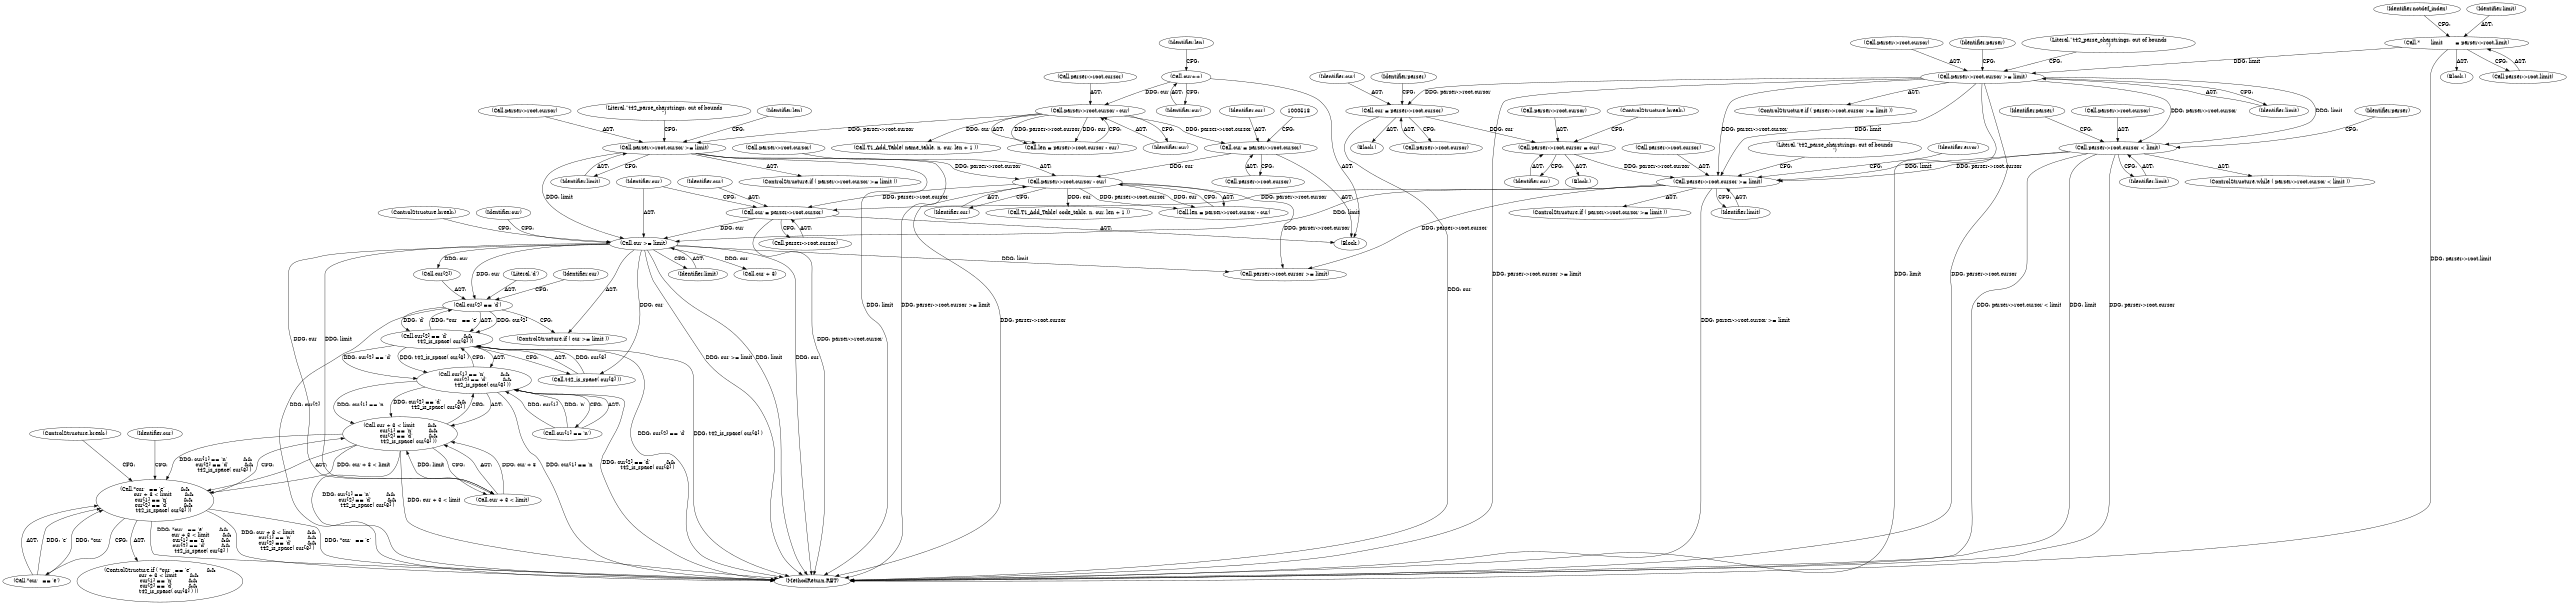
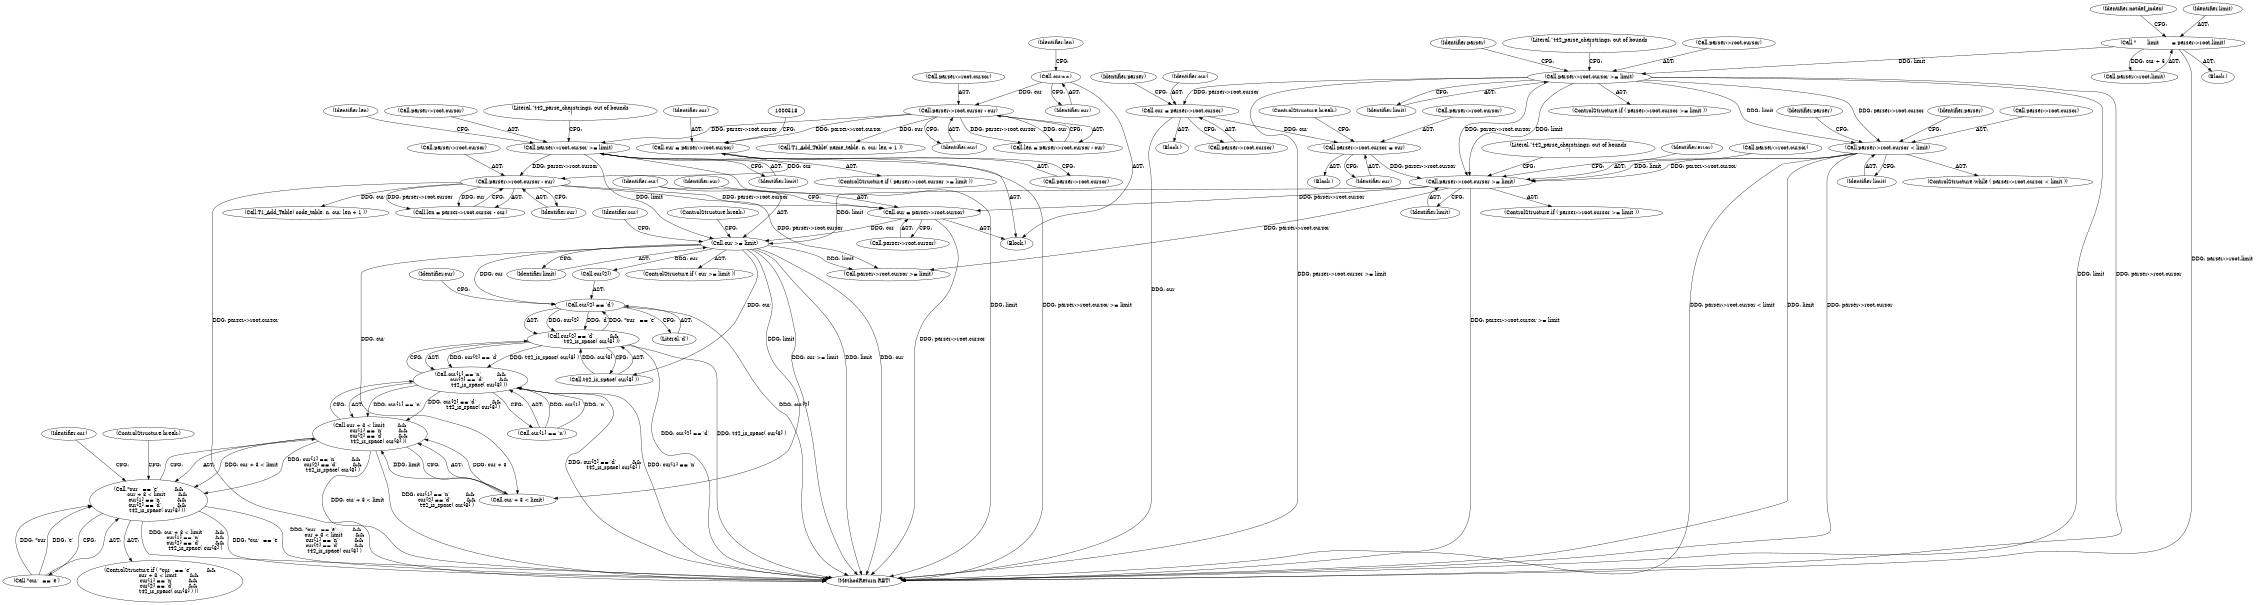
  digraph {
    n1 [label="(Call,cur[2] == 'd')"]
    n2 [label="(Call,cur[2] == 'd'          &&\n           t42_is_space( cur[3] ))"]
    n3 [label="(Literal,'d')"]
    n4 [label="(MethodReturn,RET)"]
    n5 [label="(Call,t42_is_space( cur[3] ))"]
    n6 [label="(Call,cur[1] == 'n'          &&\n           cur[2] == 'd'          &&\n           t42_is_space( cur[3] ))"]
    n7 [label="(Call,cur >= limit)"]
    n8 [label="(Call,cur + 3 < limit)"]
    n9 [label="(Call,parser->root.cursor >= limit)"]
    n10 [label="(Identifier,limit)"]
-   n11 [label="(Call,cur + 3)"]
    n12 [label="(ControlStructure,if ( cur >= limit ))"]
    n13 [label="(Call,cur[2])"]
    n14 [label="(Call,cur + 3 < limit        &&\n           cur[1] == 'n'          &&\n           cur[2] == 'd'          &&\n           t42_is_space( cur[3] ))"]
    n15 [label="(Call,cur[1] == 'n')"]
    n16 [label="(Call,cur = parser->root.cursor)"]
    n17 [label="(Block,)"]
    n18 [label="(Call,parser->root.cursor)"]
    n19 [label="(Call,parser->root.cursor - cur)"]
    n20 [label="(Call,len = parser->root.cursor - cur)"]
    n21 [label="(Identifier,cur)"]
    n22 [label="(Call,T1_Add_Table( code_table, n, cur, len + 1 ))"]
    n23 [label="(Call,parser->root.cursor >= limit)"]
    n24 [label="(Identifier,limit)"]
    n25 [label="(ControlStructure,if ( parser->root.cursor >= limit ))"]
    n26 [label="(Call,parser->root.cursor - cur)"]
    n27 [label="(Call,cur = parser->root.cursor)"]
    n28 [label="(Call,T1_Add_Table( name_table, n, cur, len + 1 ))"]
    n29 [label="(Identifier,cur)"]
    n30 [label="(Call,len = parser->root.cursor - cur)"]
    n31 [label="(Call,parser->root.cursor)"]
    n32 [label="(Call,cur++)"]
    n33 [label="(Identifier,cur)"]
    n34 [label="(Call,parser->root.cursor >= limit)"]
    n35 [label="(Identifier,limit)"]
    n36 [label="(ControlStructure,if ( parser->root.cursor >= limit ))"]
    n37 [label="(Call,parser->root.cursor = cur)"]
    n38 [label="(Identifier,cur)"]
    n39 [label="(Block,)"]
    n40 [label="(Call,cur = parser->root.cursor)"]
    n41 [label="(Call,parser->root.cursor)"]
    n42 [label="(Block,)"]
    n43 [label="(Call,parser->root.cursor >= limit)"]
    n44 [label="(Call,parser->root.cursor < limit)"]
    n45 [label="(Identifier,limit)"]
    n46 [label="(ControlStructure,if ( parser->root.cursor >= limit ))"]
    n47 [label="(Identifier,limit)"]
    n48 [label="(ControlStructure,while ( parser->root.cursor < limit ))"]
    n49 [label="(Call,*       limit        = parser->root.limit)"]
    n50 [label="(Block,)"]
    n51 [label="(Call,parser->root.limit)"]
    n52 [label="(Call,*cur   == 'e'          &&\n           cur + 3 < limit        &&\n           cur[1] == 'n'          &&\n           cur[2] == 'd'          &&\n           t42_is_space( cur[3] ))"]
    n53 [label="(Call,*cur   == 'e')"]
    n54 [label="(ControlStructure,if ( *cur   == 'e'          &&\n           cur + 3 < limit        &&\n           cur[1] == 'n'          &&\n           cur[2] == 'd'          &&\n           t42_is_space( cur[3] ) ))"]
    n55 [label="(Literal,\"t42_parse_charstrings: out of bounds\n\")"]
    n56 [label="(Identifier,cur)"]
    n57 [label="(Call,parser->root.cursor)"]
    n58 [label="(Identifier,cur)"]
    n59 [label="(Call,parser->root.cursor)"]
    n60 [label="(Identifier,parser)"]
    n61 [label="(Call,parser->root.cursor)"]
    n62 [label="(ControlStructure,break;)"]
    n63 [label="(Identifier,notdef_index)"]
    n64 [label="(Identifier,len)"]
    n65 [label="(Identifier,parser)"]
    n66 [label="(Identifier,limit)"]
    n67 [label="(ControlStructure,break;)"]
    n68 [label="(Identifier,parser)"]
    n69 [label="(Identifier,cur)"]
    n70 [label="(ControlStructure,break;)"]
    n71 [label="(Identifier,parser)"]
    n72 [label="(Call,parser->root.cursor)"]
    n73 [label="(Call,parser->root.cursor)"]
    n74 [label="(Identifier,cur)"]
    n75 [label="(Literal,\"t42_parse_charstrings: out of bounds\n\")"]
    n76 [label="(Literal,\"t42_parse_charstrings: out of bounds\n\")"]
    n77 [label="(Identifier,cur)"]
    n78 [label="(Identifier,cur)"]
    n79 [label="(Call,parser->root.cursor)"]
    n80 [label="(Identifier,error)"]
    n81 [label="(Identifier,len)"]
    n82 [label="(Call,parser->root.cursor)"]
    n83 [label="(Identifier,cur)"]
    1000518
    n1 -> n2 [label="AST: "]
    n1 -> n2 [label="DDG: cur[2]"]
    n1 -> n2 [label="DDG: 'd'"]
-   n1 -> n12 [label="CFG: "]
+   n1 -> n3 [label="CFG: "]
    n1 -> n4 [label="DDG: cur[2]"]
    n2 -> n1 [label="DDG: *cur   == 'e'"]
    n2 -> n4 [label="DDG: t42_is_space( cur[3] )"]
    n2 -> n4 [label="DDG: cur[2] == 'd'"]
    n2 -> n5 [label="CFG: "]
    n2 -> n6 [label="AST: "]
    n2 -> n6 [label="DDG: cur[2] == 'd'"]
    n2 -> n6 [label="DDG: t42_is_space( cur[3] )"]
    n3 -> n1 [label="AST: "]
    n5 -> n2 [label="AST: "]
    n5 -> n2 [label="DDG: cur[3]"]
    n6 -> n2 [label="CFG: "]
    n6 -> n4 [label="DDG: cur[1] == 'n'"]
    n6 -> n4 [label="DDG: cur[2] == 'd'          &&\n           t42_is_space( cur[3] )"]
    n6 -> n14 [label="AST: "]
    n6 -> n14 [label="DDG: cur[1] == 'n'"]
    n6 -> n14 [label="DDG: cur[2] == 'd'          &&\n           t42_is_space( cur[3] )"]
    n6 -> n15 [label="CFG: "]
    n7 -> n1 [label="DDG: cur"]
    n7 -> n4 [label="DDG: cur >= limit"]
    n7 -> n4 [label="DDG: limit"]
    n7 -> n4 [label="DDG: cur"]
    n7 -> n5 [label="DDG: cur"]
    n7 -> n8 [label="DDG: cur"]
    n7 -> n8 [label="DDG: limit"]
    n7 -> n9 [label="DDG: limit"]
    n7 -> n10 [label="CFG: "]
-   n7 -> n11 [label="DDG: cur"]
    n7 -> n12 [label="AST: "]
    n7 -> n13 [label="DDG: cur"]
    n8 -> n14 [label="AST: "]
    n8 -> n14 [label="DDG: cur + 3"]
    n8 -> n14 [label="DDG: limit"]
    n10 -> n7 [label="AST: "]
    n13 -> n1 [label="AST: "]
    n14 -> n4 [label="DDG: cur[1] == 'n'          &&\n           cur[2] == 'd'          &&\n           t42_is_space( cur[3] )"]
    n14 -> n4 [label="DDG: cur + 3 < limit"]
    n14 -> n6 [label="CFG: "]
    n14 -> n8 [label="CFG: "]
    n14 -> n52 [label="AST: "]
    n14 -> n52 [label="DDG: cur + 3 < limit"]
    n14 -> n52 [label="DDG: cur[1] == 'n'          &&\n           cur[2] == 'd'          &&\n           t42_is_space( cur[3] )"]
    n15 -> n6 [label="AST: "]
    n15 -> n6 [label="DDG: cur[1]"]
    n15 -> n6 [label="DDG: 'n'"]
    n16 -> n4 [label="DDG: parser->root.cursor"]
    n16 -> n7 [label="DDG: cur"]
    n16 -> n17 [label="AST: "]
    n16 -> n18 [label="CFG: "]
    n18 -> n16 [label="AST: "]
    n19 -> n4 [label="DDG: parser->root.cursor"]
    n19 -> n9 [label="DDG: parser->root.cursor"]
    n19 -> n16 [label="DDG: parser->root.cursor"]
    n19 -> n20 [label="AST: "]
    n19 -> n20 [label="DDG: parser->root.cursor"]
    n19 -> n20 [label="DDG: cur"]
    n19 -> n21 [label="CFG: "]
    n19 -> n22 [label="DDG: cur"]
    n20 -> n19 [label="CFG: "]
    n21 -> n19 [label="AST: "]
    n23 -> n4 [label="DDG: parser->root.cursor >= limit"]
    n23 -> n4 [label="DDG: limit"]
    n23 -> n7 [label="DDG: limit"]
    n23 -> n19 [label="DDG: parser->root.cursor"]
    n23 -> n24 [label="CFG: "]
    n23 -> n25 [label="AST: "]
    n24 -> n23 [label="AST: "]
    n26 -> n23 [label="DDG: parser->root.cursor"]
    n26 -> n27 [label="DDG: parser->root.cursor"]
    n26 -> n28 [label="DDG: cur"]
    n26 -> n29 [label="CFG: "]
    n26 -> n30 [label="AST: "]
    n26 -> n30 [label="DDG: parser->root.cursor"]
    n26 -> n30 [label="DDG: cur"]
    n27 -> n17 [label="AST: "]
    n27 -> n19 [label="DDG: cur"]
    n27 -> n31 [label="CFG: "]
    n29 -> n26 [label="AST: "]
    n30 -> n26 [label="CFG: "]
    n31 -> n27 [label="AST: "]
    n32 -> n17 [label="AST: "]
    n32 -> n26 [label="DDG: cur"]
    n32 -> n33 [label="CFG: "]
    n33 -> n32 [label="AST: "]
    n34 -> n4 [label="DDG: parser->root.cursor >= limit"]
    n34 -> n7 [label="DDG: limit"]
    n34 -> n9 [label="DDG: parser->root.cursor"]
    n34 -> n16 [label="DDG: parser->root.cursor"]
    n34 -> n35 [label="CFG: "]
    n34 -> n36 [label="AST: "]
    n35 -> n34 [label="AST: "]
    n37 -> n34 [label="DDG: parser->root.cursor"]
    n37 -> n38 [label="CFG: "]
    n37 -> n39 [label="AST: "]
    n38 -> n37 [label="AST: "]
    n40 -> n4 [label="DDG: cur"]
    n40 -> n37 [label="DDG: cur"]
    n40 -> n41 [label="CFG: "]
    n40 -> n42 [label="AST: "]
    n41 -> n40 [label="AST: "]
    n43 -> n4 [label="DDG: parser->root.cursor >= limit"]
    n43 -> n4 [label="DDG: limit"]
    n43 -> n4 [label="DDG: parser->root.cursor"]
    n43 -> n34 [label="DDG: parser->root.cursor"]
    n43 -> n34 [label="DDG: limit"]
    n43 -> n40 [label="DDG: parser->root.cursor"]
    n43 -> n44 [label="DDG: parser->root.cursor"]
    n43 -> n44 [label="DDG: limit"]
    n43 -> n45 [label="CFG: "]
    n43 -> n46 [label="AST: "]
    n44 -> n4 [label="DDG: parser->root.cursor < limit"]
    n44 -> n4 [label="DDG: limit"]
    n44 -> n4 [label="DDG: parser->root.cursor"]
    n44 -> n34 [label="DDG: parser->root.cursor"]
    n44 -> n34 [label="DDG: limit"]
    n44 -> n47 [label="CFG: "]
    n44 -> n48 [label="AST: "]
    n45 -> n43 [label="AST: "]
    n47 -> n44 [label="AST: "]
    n49 -> n4 [label="DDG: parser->root.limit"]
    n49 -> n43 [label="DDG: limit"]
    n49 -> n50 [label="AST: "]
-   n49 -> n51 [label="CFG: "]
+   n49 -> n51 [label="DDG: cur + 3"]
    n51 -> n49 [label="AST: "]
    n52 -> n4 [label="DDG: cur + 3 < limit        &&\n           cur[1] == 'n'          &&\n           cur[2] == 'd'          &&\n           t42_is_space( cur[3] )"]
    n52 -> n4 [label="DDG: *cur   == 'e'"]
    n52 -> n4 [label="DDG: *cur   == 'e'          &&\n           cur + 3 < limit        &&\n           cur[1] == 'n'          &&\n           cur[2] == 'd'          &&\n           t42_is_space( cur[3] )"]
    n52 -> n14 [label="CFG: "]
    n52 -> n53 [label="CFG: "]
    n52 -> n54 [label="AST: "]
    n53 -> n52 [label="AST: "]
    n53 -> n52 [label="DDG: *cur"]
    n53 -> n52 [label="DDG: 'e'"]
    n55 -> n23 [label="CFG: "]
    n56 -> n7 [label="AST: "]
    n56 -> n16 [label="CFG: "]
    n57 -> n34 [label="AST: "]
    n58 -> n16 [label="AST: "]
    n59 -> n26 [label="AST: "]
    n60 -> n44 [label="CFG: "]
    n61 -> n43 [label="AST: "]
    n62 -> n52 [label="CFG: "]
    n63 -> n49 [label="CFG: "]
    n64 -> n23 [label="CFG: "]
    n65 -> n40 [label="CFG: "]
    n66 -> n49 [label="AST: "]
    n67 -> n7 [label="CFG: "]
    n68 -> n44 [label="CFG: "]
    n69 -> n27 [label="AST: "]
    n70 -> n37 [label="CFG: "]
    n71 -> n43 [label="CFG: "]
    n72 -> n23 [label="AST: "]
    n73 -> n19 [label="AST: "]
    n74 -> n40 [label="AST: "]
    n75 -> n34 [label="CFG: "]
    n76 -> n43 [label="CFG: "]
    n77 -> n1 [label="CFG: "]
    n78 -> n7 [label="CFG: "]
    n79 -> n44 [label="AST: "]
    n80 -> n34 [label="CFG: "]
    n81 -> n32 [label="CFG: "]
    n82 -> n37 [label="AST: "]
    n83 -> n52 [label="CFG: "]
    1000518 -> n27 [label="CFG: "]
  }
